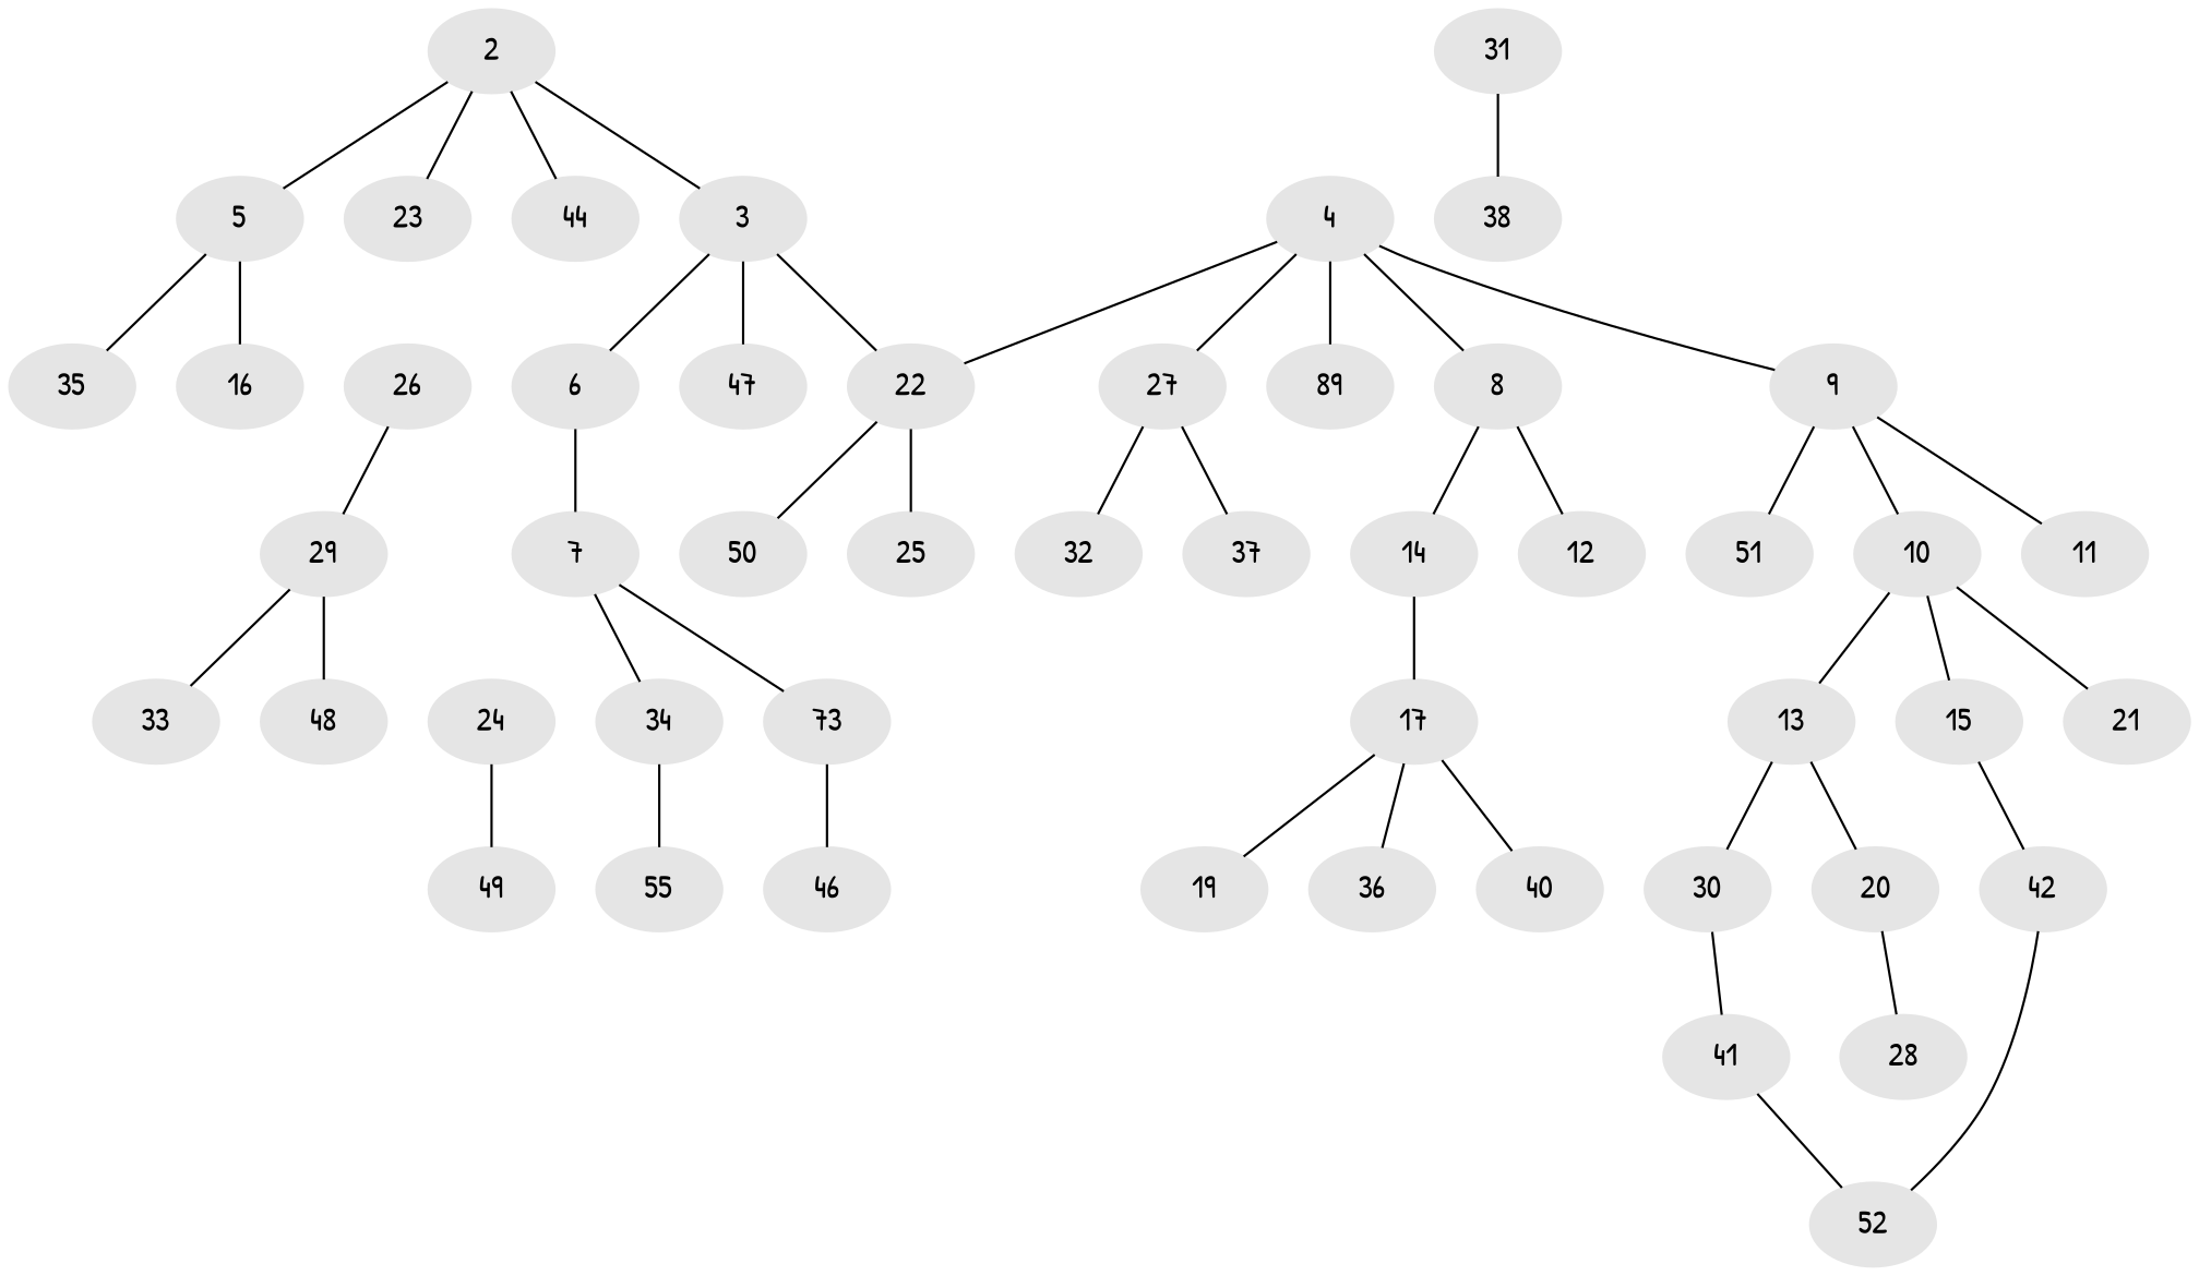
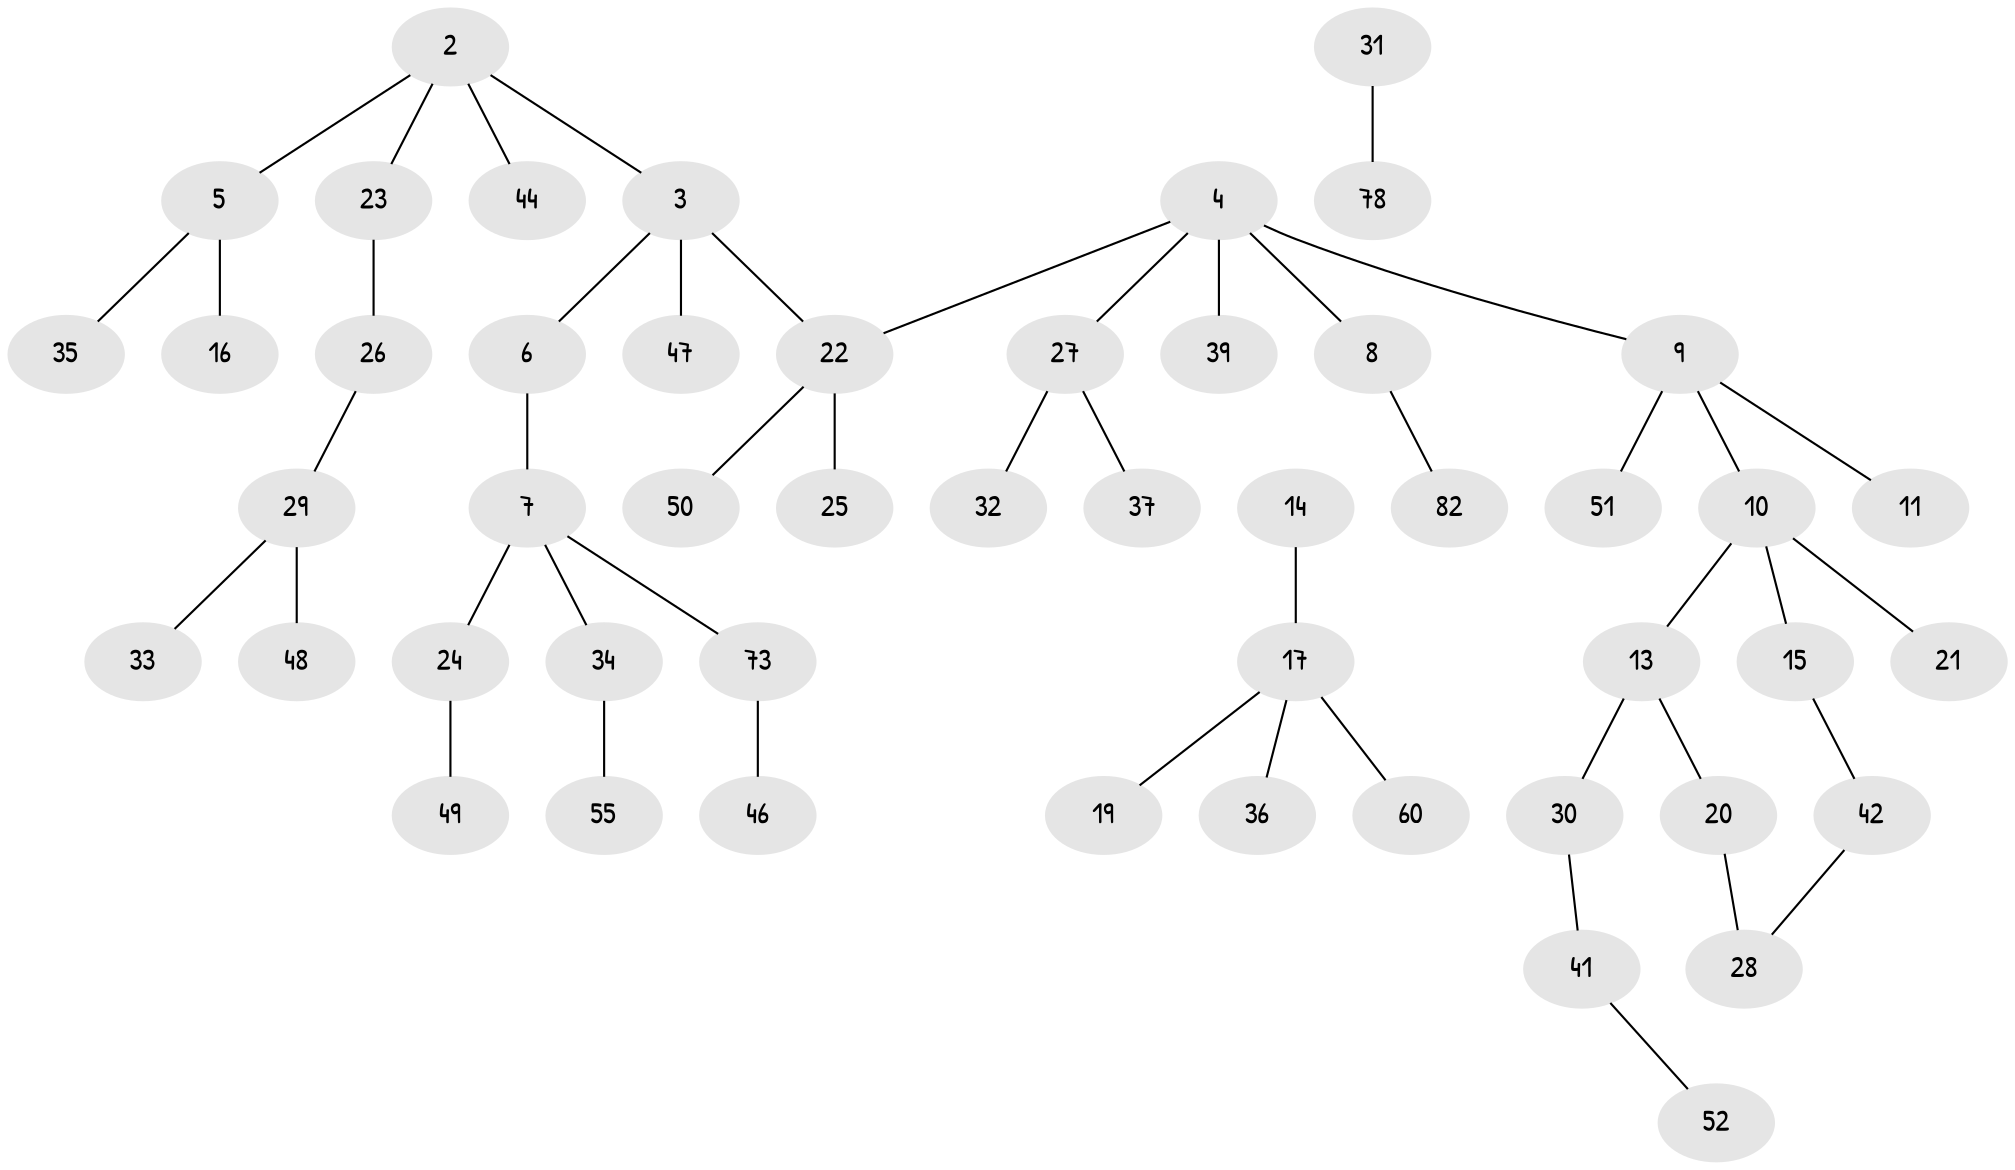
  graph {
    fontname="Patrick Hand"
    node [color=gray90 fontname="Patrick Hand" style=filled]
    edge [fontname="Patrick Hand"]
    2
    3
    5
    23
    44
    31
-   38
+   38 [label=78]
    6
    47
    22
    16
    35
    26
    4
    8
    9
    27
-   39 [label=89]
+   39
    7
-   12
+   12 [label=82]
    14
    10
    11
    51
    25
    50
    32
    37
    24
    34
    n31 [label=73]
    49
    n33 [label=55]
    46
    17
    13
    15
    21
    20
    30
    42
    28
    41
    19
    36
-   40
+   40 [label=60]
    52
    29
    33
    48
    2 -- 3
    2 -- 5
    2 -- 23
    2 -- 44
    3 -- 6
    3 -- 47
    3 -- 22
    5 -- 16
    5 -- 35
+   23 -- 26
    31 -- 38
    6 -- 7
    22 -- 25
    22 -- 50
    26 -- 29
    4 -- 22
    4 -- 8
    4 -- 9
    4 -- 27
    4 -- 39
    8 -- 12
-   8 -- 14
    9 -- 10
    9 -- 11
    9 -- 51
    27 -- 32
    27 -- 37
+   7 -- 24
    7 -- 34
    7 -- n31
    14 -- 17
    10 -- 13
    10 -- 15
    10 -- 21
    24 -- 49
    34 -- n33
    n31 -- 46
    17 -- 19
    17 -- 36
    17 -- 40
    13 -- 20
    13 -- 30
    15 -- 42
    20 -- 28
    30 -- 41
-   42 -- 52
+   42 -- 28
    41 -- 52
    29 -- 33
    29 -- 48
  }
